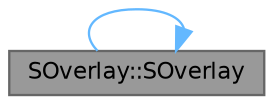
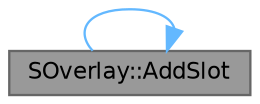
  digraph {
    rankdir=LR
-   n1 [color=gray40 fillcolor=grey60 fontcolor=black fontname=Helvetica fontsize=10 height=0.2 label="SOverlay::SOverlay" shape=box style=filled width=0.4]
+   n1 [color=gray40 fillcolor=grey60 fontcolor=black fontname=Helvetica fontsize=10 height=0.2 label="SOverlay::AddSlot" shape=box style=filled width=0.4]
    n1 -> n1 [color=steelblue1 fontname=Helvetica fontsize=10 labelfontname=Helvetica labelfontsize=10 style=solid]
  }
